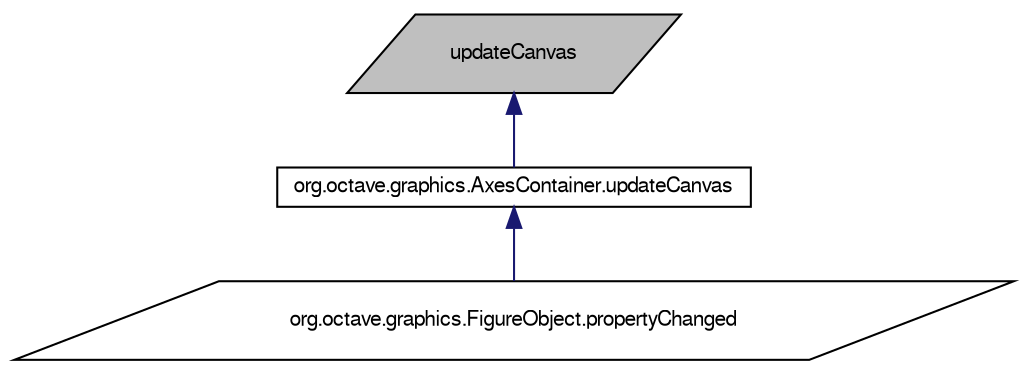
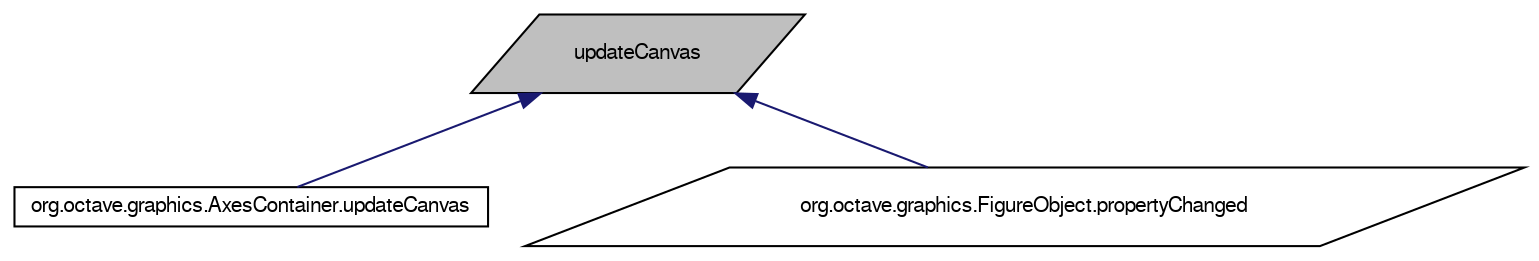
  digraph {
    rankdir=TB
    node [color=black fillcolor=white fontname=FreeSans fontsize=10 shape=parallelogram style=filled]
    edge [color=midnightblue dir=back fontname=FreeSans fontsize=10 labelfontname=FreeSans labelfontsize=10 style=solid]
    n1 [fillcolor=grey75 fontcolor=black height=0.2 label=updateCanvas width=0.4]
    n2 [height=0.2 label="org.octave.graphics.AxesContainer.updateCanvas" shape=box width=0.4]
    n3 [height=0.2 label="org.octave.graphics.FigureObject.propertyChanged" width=0.4]
    n1 -> n2
-   n2 -> n3
+   n1 -> n3
  }
